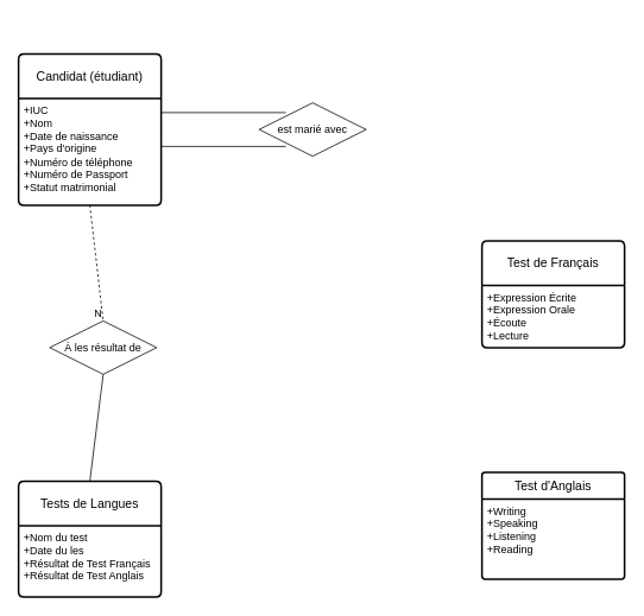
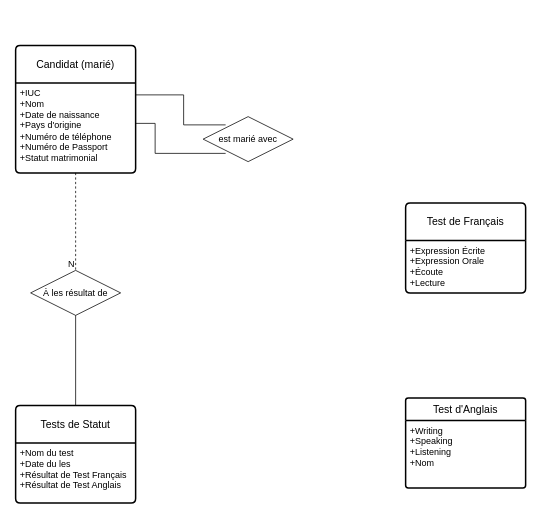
  <mxCell id="0" />
  <mxCell id="1" parent="0" />
  <mxCell id="2" value="" style="edgeStyle=orthogonalEdgeStyle;rounded=0;orthogonalLoop=1;jettySize=auto;html=1;strokeColor=none;" edge="1" parent="1" source="6"><mxGeometry relative="1" as="geometry"><mxPoint x="130" y="100" as="sourcePoint" /><mxPoint x="130" y="20" as="targetPoint" /></mxGeometry></mxCell>
- <mxCell id="3" value="est marié avec" style="shape=rhombus;perimeter=rhombusPerimeter;whiteSpace=wrap;html=1;align=center;" vertex="1" parent="1"><mxGeometry x="290" y="115" width="120" height="60" as="geometry" /></mxCell>
+ <mxCell id="3" value="est marié avec" style="shape=rhombus;perimeter=rhombusPerimeter;whiteSpace=wrap;html=1;align=center;" vertex="1" parent="1"><mxGeometry x="270" y="155" width="120" height="60" as="geometry" /></mxCell>
  <mxCell id="4" value="" style="edgeStyle=orthogonalEdgeStyle;rounded=0;orthogonalLoop=1;jettySize=auto;html=1;strokeColor=none;" edge="1" parent="1" target="6"><mxGeometry relative="1" as="geometry"><mxPoint x="130" y="100" as="sourcePoint" /><mxPoint x="130" y="20" as="targetPoint" /></mxGeometry></mxCell>
  <mxCell id="5" value="" style="edgeStyle=orthogonalEdgeStyle;rounded=0;orthogonalLoop=1;jettySize=auto;html=1;shape=link;width=38;entryX=0.25;entryY=0.5;entryDx=0;entryDy=0;entryPerimeter=0;" edge="1" parent="1" source="6" target="3"><mxGeometry relative="1" as="geometry" /></mxCell>
- <mxCell id="6" value="Candidat (étudiant)" style="swimlane;childLayout=stackLayout;horizontal=1;startSize=50;horizontalStack=0;rounded=1;fontSize=14;fontStyle=0;strokeWidth=2;resizeParent=0;resizeLast=1;shadow=0;dashed=0;align=center;arcSize=4;whiteSpace=wrap;html=1;" vertex="1" parent="1"><mxGeometry x="20" y="60" width="160" height="170" as="geometry" /></mxCell>
+ <mxCell id="6" value="Candidat (marié)" style="swimlane;childLayout=stackLayout;horizontal=1;startSize=50;horizontalStack=0;rounded=1;fontSize=14;fontStyle=0;strokeWidth=2;resizeParent=0;resizeLast=1;shadow=0;dashed=0;align=center;arcSize=4;whiteSpace=wrap;html=1;" vertex="1" parent="1"><mxGeometry x="20" y="60" width="160" height="170" as="geometry" /></mxCell>
  <mxCell id="7" value="+IUC&lt;br&gt;+Nom&lt;br&gt;+Date de naissance&lt;br&gt;+Pays d'origine&lt;br&gt;+Numéro de téléphone&lt;br&gt;+Numéro de Passport&lt;br&gt;+Statut matrimonial&lt;br&gt;&lt;div&gt;&lt;br&gt;&lt;/div&gt;" style="align=left;strokeColor=none;fillColor=none;spacingLeft=4;fontSize=12;verticalAlign=top;resizable=0;rotatable=0;part=1;html=1;" vertex="1" parent="6"><mxGeometry y="50" width="160" height="120" as="geometry" /></mxCell>
- <mxCell id="8" value="Tests de Langues" style="swimlane;childLayout=stackLayout;horizontal=1;startSize=50;horizontalStack=0;rounded=1;fontSize=14;fontStyle=0;strokeWidth=2;resizeParent=0;resizeLast=1;shadow=0;dashed=0;align=center;arcSize=4;whiteSpace=wrap;html=1;" vertex="1" parent="1"><mxGeometry x="20" y="540" width="160" height="130" as="geometry" /></mxCell>
+ <mxCell id="8" value="Tests de Statut" style="swimlane;childLayout=stackLayout;horizontal=1;startSize=50;horizontalStack=0;rounded=1;fontSize=14;fontStyle=0;strokeWidth=2;resizeParent=0;resizeLast=1;shadow=0;dashed=0;align=center;arcSize=4;whiteSpace=wrap;html=1;" vertex="1" parent="1"><mxGeometry x="20" y="540" width="160" height="130" as="geometry" /></mxCell>
  <mxCell id="9" value="+Nom du test&lt;br&gt;+Date du les&lt;br&gt;+Résultat de Test Français&lt;br&gt;+Résultat de Test Anglais&lt;div&gt;&lt;br/&gt;&lt;/div&gt;" style="align=left;strokeColor=none;fillColor=none;spacingLeft=4;fontSize=12;verticalAlign=top;resizable=0;rotatable=0;part=1;html=1;" vertex="1" parent="8"><mxGeometry y="50" width="160" height="80" as="geometry" /></mxCell>
  <mxCell id="10" value="Test de Français" style="swimlane;childLayout=stackLayout;horizontal=1;startSize=50;horizontalStack=0;rounded=1;fontSize=14;fontStyle=0;strokeWidth=2;resizeParent=0;resizeLast=1;shadow=0;dashed=0;align=center;arcSize=4;whiteSpace=wrap;html=1;" vertex="1" parent="1"><mxGeometry x="540" y="270" width="160" height="120" as="geometry" /></mxCell>
  <mxCell id="11" value="+Expression Écrite&lt;br&gt;+Expression Orale&lt;br&gt;+Écoute&lt;br&gt;+Lecture" style="align=left;strokeColor=none;fillColor=none;spacingLeft=4;fontSize=12;verticalAlign=top;resizable=0;rotatable=0;part=1;html=1;" vertex="1" parent="10"><mxGeometry y="50" width="160" height="70" as="geometry" /></mxCell>
  <mxCell id="12" value="Test d'Anglais" style="swimlane;childLayout=stackLayout;horizontal=1;startSize=30;horizontalStack=0;rounded=1;fontSize=14;fontStyle=0;strokeWidth=2;resizeParent=0;resizeLast=1;shadow=0;dashed=0;align=center;arcSize=4;whiteSpace=wrap;html=1;" vertex="1" parent="1"><mxGeometry x="540" y="530" width="160" height="120" as="geometry" /></mxCell>
- <mxCell id="13" value="+Writing&lt;br&gt;+Speaking&lt;br&gt;+Listening&lt;br&gt;+Reading" style="align=left;strokeColor=none;fillColor=none;spacingLeft=4;fontSize=12;verticalAlign=top;resizable=0;rotatable=0;part=1;html=1;" vertex="1" parent="12"><mxGeometry y="30" width="160" height="90" as="geometry" /></mxCell>
- <mxCell id="14" value="À les résultat de" style="shape=rhombus;perimeter=rhombusPerimeter;whiteSpace=wrap;html=1;align=center;" vertex="1" parent="1"><mxGeometry x="55" y="360" width="120" height="60" as="geometry" /></mxCell>
+ <mxCell id="13" value="+Writing&lt;br&gt;+Speaking&lt;br&gt;+Listening&lt;br&gt;+Nom" style="align=left;strokeColor=none;fillColor=none;spacingLeft=4;fontSize=12;verticalAlign=top;resizable=0;rotatable=0;part=1;html=1;" vertex="1" parent="12"><mxGeometry y="30" width="160" height="90" as="geometry" /></mxCell>
+ <mxCell id="14" value="À les résultat de" style="shape=rhombus;perimeter=rhombusPerimeter;whiteSpace=wrap;html=1;align=center;" vertex="1" parent="1"><mxGeometry x="40" y="360" width="120" height="60" as="geometry" /></mxCell>
  <mxCell id="15" value="" style="endArrow=none;html=1;rounded=0;entryX=0.5;entryY=1;entryDx=0;entryDy=0;exitX=0.5;exitY=0;exitDx=0;exitDy=0;" edge="1" parent="1" source="8" target="14"><mxGeometry relative="1" as="geometry"><mxPoint x="0" y="480" as="sourcePoint" /><mxPoint x="160" y="480" as="targetPoint" /></mxGeometry></mxCell>
  <mxCell id="16" value="" style="endArrow=none;html=1;rounded=0;exitX=0.5;exitY=1;exitDx=0;exitDy=0;entryX=0.5;entryY=0;entryDx=0;entryDy=0;dashed=1;" edge="1" parent="1" source="7" target="14"><mxGeometry relative="1" as="geometry"><mxPoint x="-20" y="360" as="sourcePoint" /><mxPoint x="100" y="350" as="targetPoint" /><Array as="points" /></mxGeometry></mxCell>
  <mxCell id="17" value="N" style="resizable=0;html=1;whiteSpace=wrap;align=right;verticalAlign=bottom;" connectable="0" vertex="1" parent="16"><mxGeometry x="1" relative="1" as="geometry" /></mxCell>
